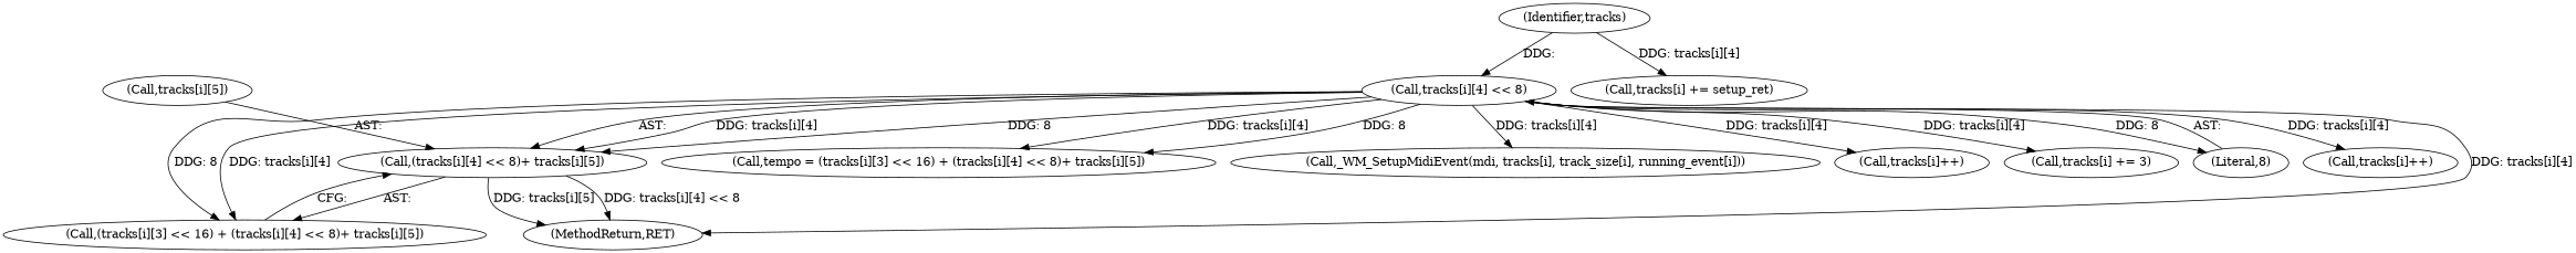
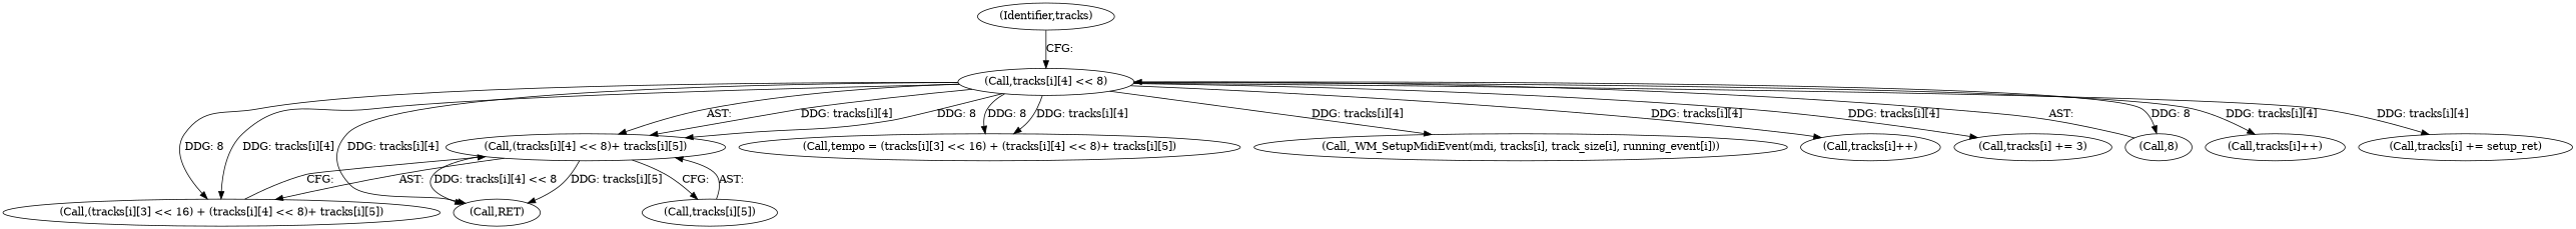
  digraph {
    n1 [label="(Call,(tracks[i][4] << 8)+ tracks[i][5])"]
-   n2 [label="(MethodReturn,RET)"]
+   n2 [label="(Call,RET)"]
    n3 [label="(Call,tracks[i][5])"]
    n4 [label="(Call,(tracks[i][3] << 16) + (tracks[i][4] << 8)+ tracks[i][5])"]
    n5 [label="(Call,tracks[i][4] << 8)"]
    n6 [label="(Call,tempo = (tracks[i][3] << 16) + (tracks[i][4] << 8)+ tracks[i][5])"]
    n7 [label="(Call,_WM_SetupMidiEvent(mdi, tracks[i], track_size[i], running_event[i]))"]
    n8 [label="(Call,tracks[i]++)"]
    n9 [label="(Call,tracks[i] += 3)"]
-   n10 [label="(Literal,8)"]
+   n10 [label="(Call,8)"]
    n11 [label="(Call,tracks[i]++)"]
    n12 [label="(Call,tracks[i] += setup_ret)"]
    n13 [label="(Identifier,tracks)"]
    n1 -> n2 [label="DDG: tracks[i][5]"]
    n1 -> n2 [label="DDG: tracks[i][4] << 8"]
+   n1 -> n3 [label="CFG: "]
    n1 -> n4 [label="AST: "]
    n3 -> n1 [label="AST: "]
    n4 -> n1 [label="CFG: "]
    n5 -> n1 [label="AST: "]
    n5 -> n1 [label="DDG: tracks[i][4]"]
    n5 -> n1 [label="DDG: 8"]
    n5 -> n2 [label="DDG: tracks[i][4]"]
    n5 -> n4 [label="DDG: tracks[i][4]"]
    n5 -> n4 [label="DDG: 8"]
    n5 -> n6 [label="DDG: tracks[i][4]"]
    n5 -> n6 [label="DDG: 8"]
    n5 -> n7 [label="DDG: tracks[i][4]"]
    n5 -> n8 [label="DDG: tracks[i][4]"]
    n5 -> n9 [label="DDG: tracks[i][4]"]
    n5 -> n10 [label="DDG: 8"]
    n5 -> n11 [label="DDG: tracks[i][4]"]
-   n13 -> n12 [label="DDG: tracks[i][4]"]
+   n5 -> n12 [label="DDG: tracks[i][4]"]
    n10 -> n5 [label="AST: "]
-   n13 -> n5 [label="DDG: "]
+   n13 -> n5 [label="CFG: "]
  }
